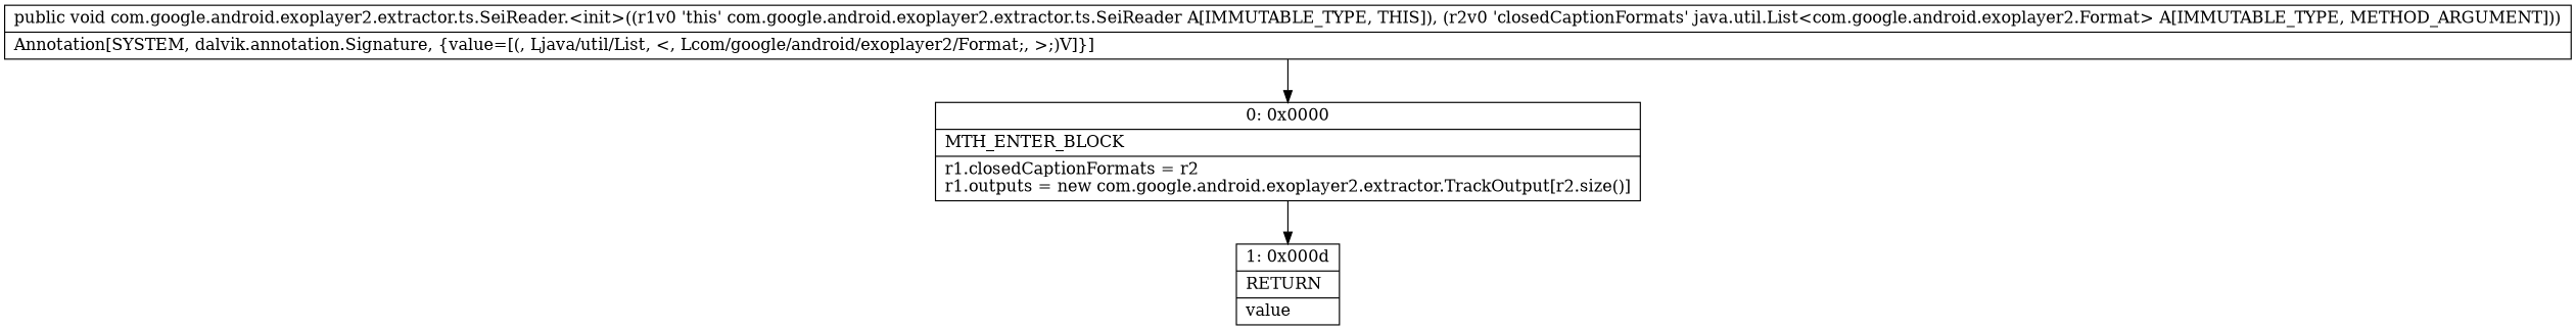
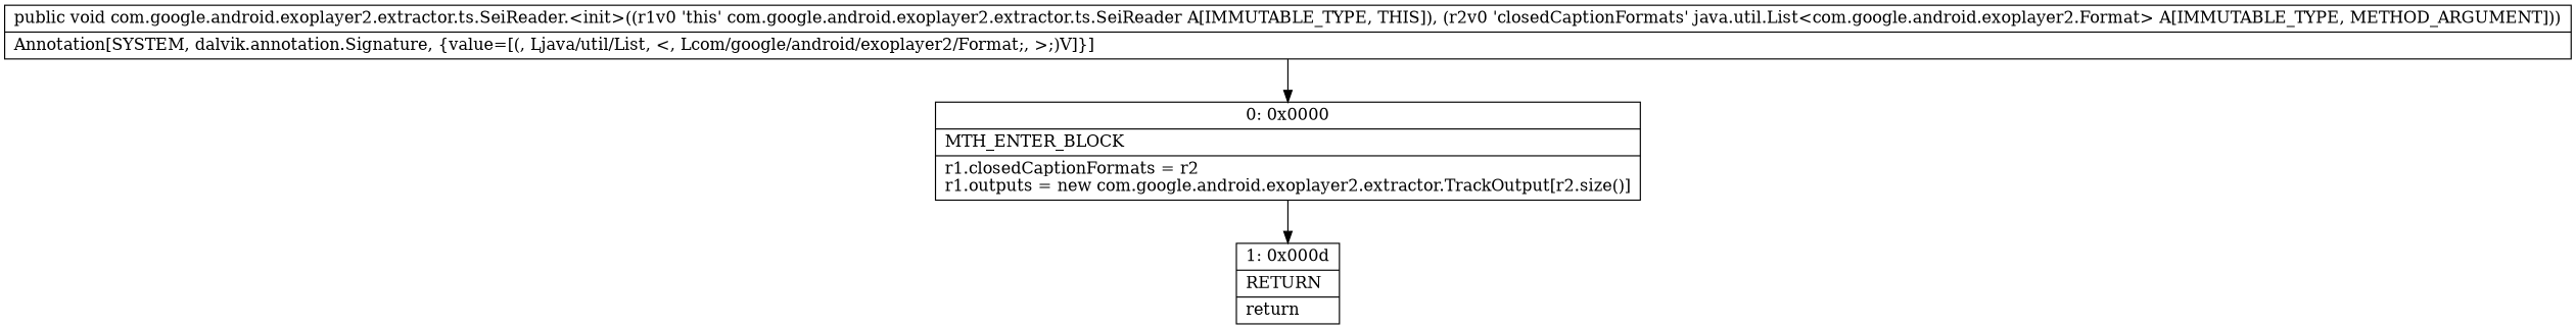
  digraph {
    node [shape=record]
    n1 [label="{0\:\ 0x0000|MTH_ENTER_BLOCK\l|r1.closedCaptionFormats = r2\lr1.outputs = new com.google.android.exoplayer2.extractor.TrackOutput[r2.size()]\l}"]
-   n2 [label="{1\:\ 0x000d|RETURN\l|value\l}"]
+   n2 [label="{1\:\ 0x000d|RETURN\l|return\l}"]
    n3 [label="{public void com.google.android.exoplayer2.extractor.ts.SeiReader.\<init\>((r1v0 'this' com.google.android.exoplayer2.extractor.ts.SeiReader A[IMMUTABLE_TYPE, THIS]), (r2v0 'closedCaptionFormats' java.util.List\<com.google.android.exoplayer2.Format\> A[IMMUTABLE_TYPE, METHOD_ARGUMENT]))  | Annotation[SYSTEM, dalvik.annotation.Signature, \{value=[(, Ljava\/util\/List, \<, Lcom\/google\/android\/exoplayer2\/Format;, \>;)V]\}]\l}"]
    n1 -> n2
    n3 -> n1
  }
